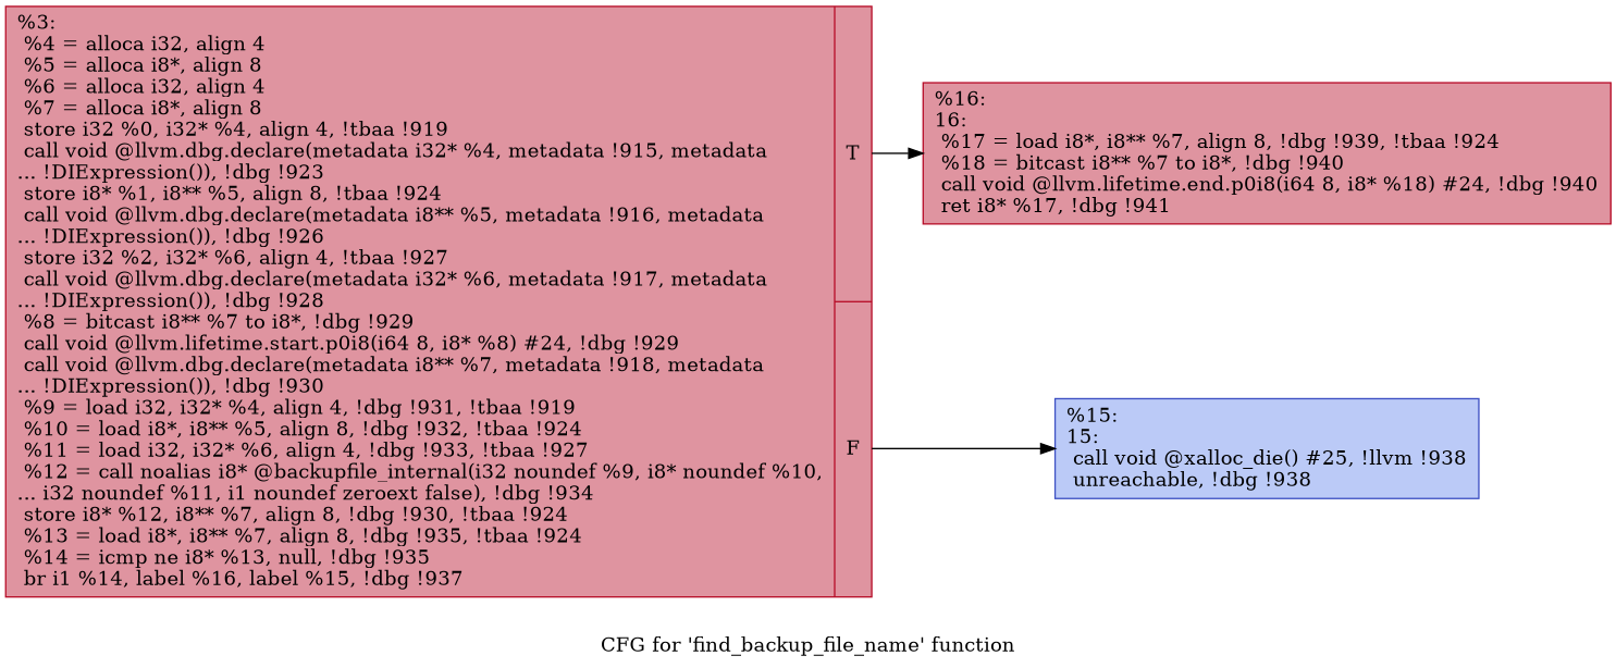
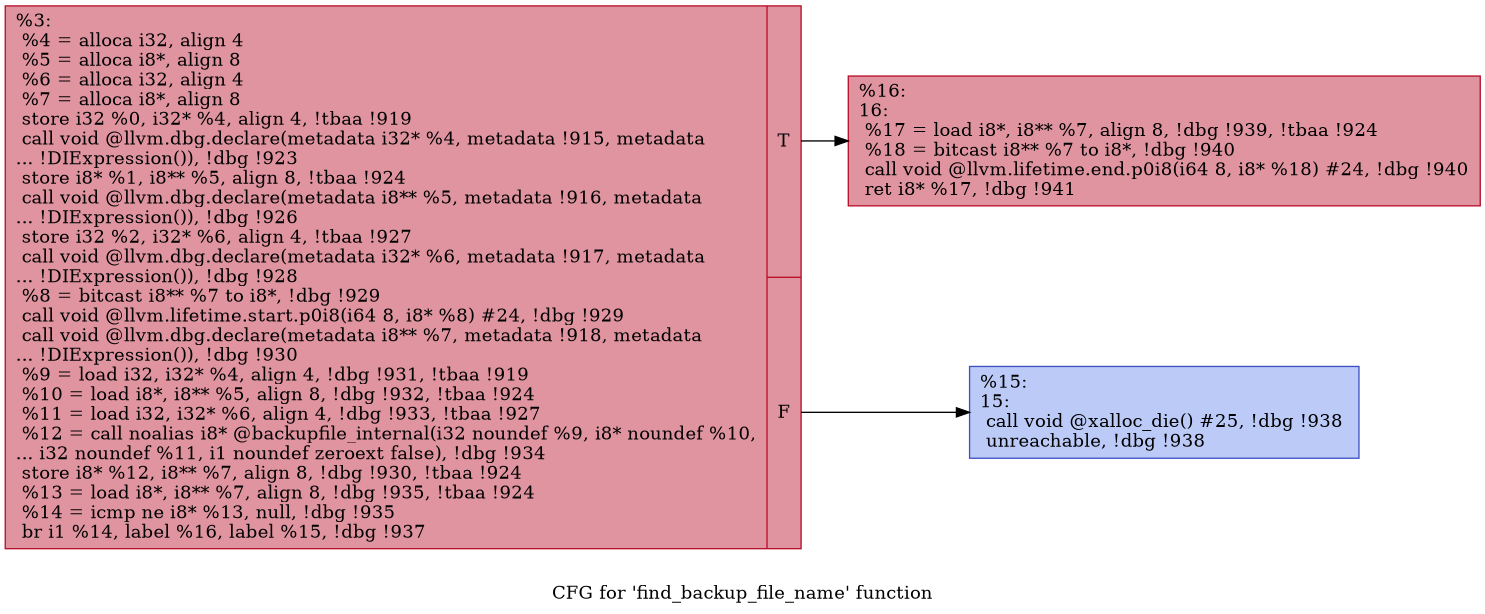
  digraph {
    label="CFG for 'find_backup_file_name' function"
    rankdir=LR
    node [color="#b70d28ff" fillcolor="#b70d2870" shape=record style=filled]
    n1 [label="{%3:\l  %4 = alloca i32, align 4\l  %5 = alloca i8*, align 8\l  %6 = alloca i32, align 4\l  %7 = alloca i8*, align 8\l  store i32 %0, i32* %4, align 4, !tbaa !919\l  call void @llvm.dbg.declare(metadata i32* %4, metadata !915, metadata\l... !DIExpression()), !dbg !923\l  store i8* %1, i8** %5, align 8, !tbaa !924\l  call void @llvm.dbg.declare(metadata i8** %5, metadata !916, metadata\l... !DIExpression()), !dbg !926\l  store i32 %2, i32* %6, align 4, !tbaa !927\l  call void @llvm.dbg.declare(metadata i32* %6, metadata !917, metadata\l... !DIExpression()), !dbg !928\l  %8 = bitcast i8** %7 to i8*, !dbg !929\l  call void @llvm.lifetime.start.p0i8(i64 8, i8* %8) #24, !dbg !929\l  call void @llvm.dbg.declare(metadata i8** %7, metadata !918, metadata\l... !DIExpression()), !dbg !930\l  %9 = load i32, i32* %4, align 4, !dbg !931, !tbaa !919\l  %10 = load i8*, i8** %5, align 8, !dbg !932, !tbaa !924\l  %11 = load i32, i32* %6, align 4, !dbg !933, !tbaa !927\l  %12 = call noalias i8* @backupfile_internal(i32 noundef %9, i8* noundef %10,\l... i32 noundef %11, i1 noundef zeroext false), !dbg !934\l  store i8* %12, i8** %7, align 8, !dbg !930, !tbaa !924\l  %13 = load i8*, i8** %7, align 8, !dbg !935, !tbaa !924\l  %14 = icmp ne i8* %13, null, !dbg !935\l  br i1 %14, label %16, label %15, !dbg !937\l|{<s0>T|<s1>F}}"]
    n2 [label="{%16:\l16:                                               \l  %17 = load i8*, i8** %7, align 8, !dbg !939, !tbaa !924\l  %18 = bitcast i8** %7 to i8*, !dbg !940\l  call void @llvm.lifetime.end.p0i8(i64 8, i8* %18) #24, !dbg !940\l  ret i8* %17, !dbg !941\l}"]
-   n3 [color="#3d50c3ff" fillcolor="#6687ed70" label="{%15:\l15:                                               \l  call void @xalloc_die() #25, !llvm !938\l  unreachable, !dbg !938\l}"]
+   n3 [color="#3d50c3ff" fillcolor="#6687ed70" label="{%15:\l15:                                               \l  call void @xalloc_die() #25, !dbg !938\l  unreachable, !dbg !938\l}"]
    n1 -> n2 [tailport=s0]
    n1 -> n3 [tailport=s1]
  }
